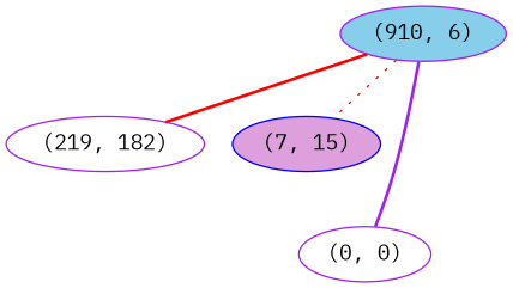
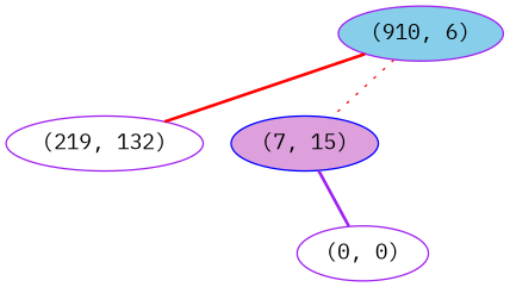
  graph {
    fontname="IBM Plex Mono"
    node [color=purple fillcolor=white fontname="IBM Plex Mono" style=filled]
    edge [color=red fontname="IBM Plex Mono" style=bold weight=1]
    n1 [fillcolor=skyblue label="(910, 6)"]
-   "(219, 132)" [label="(219, 182)"]
+   "(219, 132)"
    "(7, 15)" [color=blue fillcolor=plum]
    "(0, 0)"
    n1 -- "(219, 132)"
    n1 -- "(7, 15)" [style=dotted]
-   n1 -- "(0, 0)" [color=purple weight=4]
+   "(7, 15)" -- "(0, 0)" [color=purple weight=4]
  }
